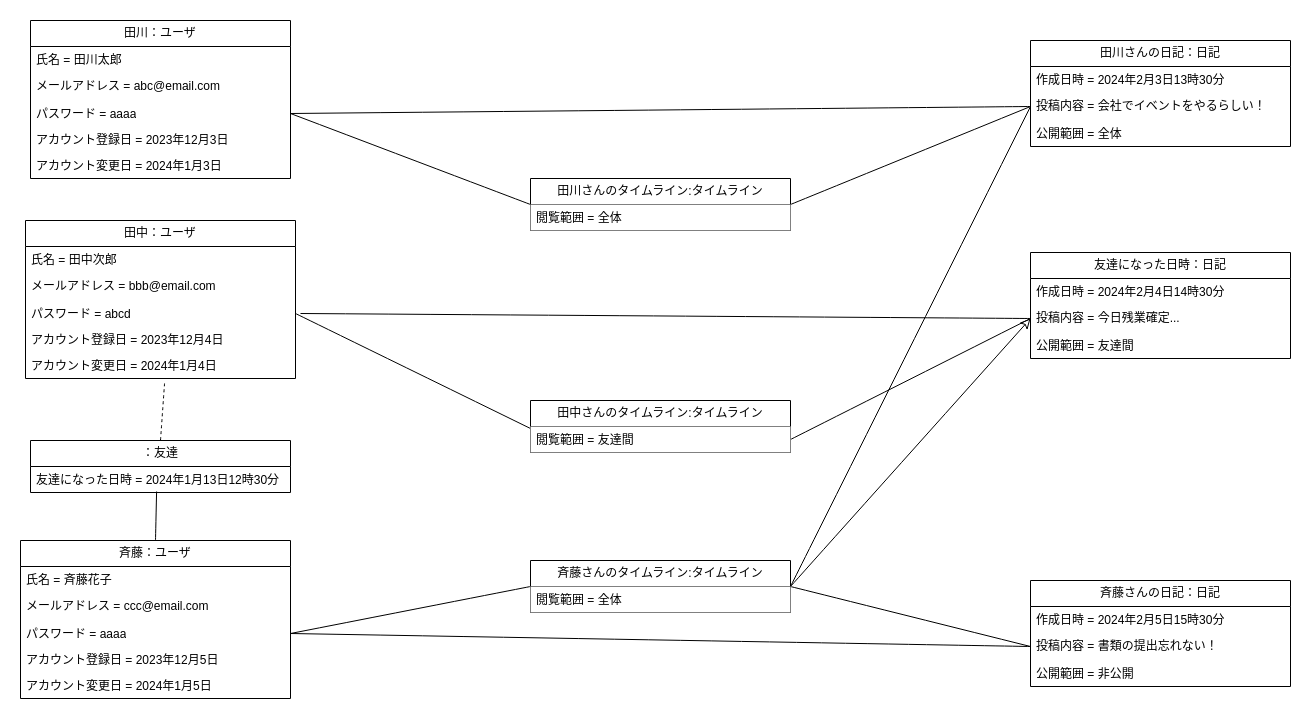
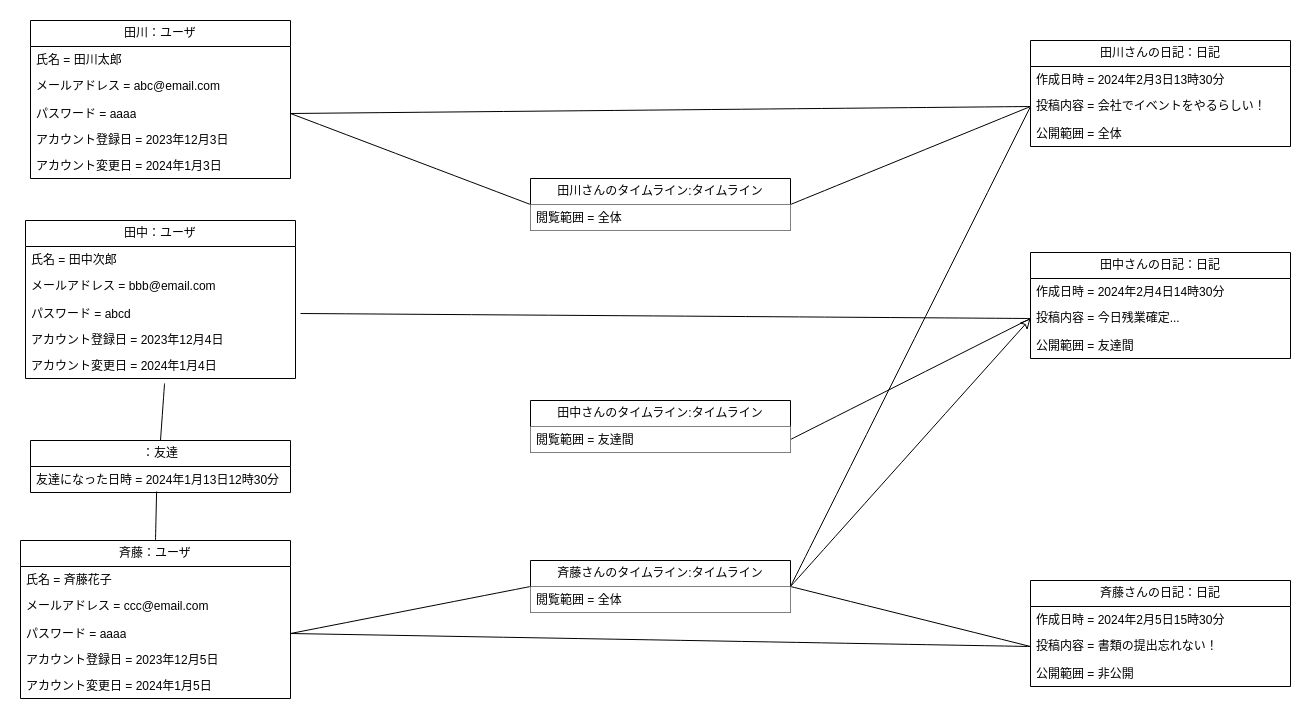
  <mxCell id="0" />
  <mxCell id="1" parent="0" />
  <mxCell id="2" value="田川：ユーザ" style="swimlane;fontStyle=0;childLayout=stackLayout;horizontal=1;startSize=26;fillColor=none;horizontalStack=0;resizeParent=1;resizeParentMax=0;resizeLast=0;collapsible=1;marginBottom=0;whiteSpace=wrap;html=1;" parent="1" vertex="1"><mxGeometry x="30" y="20" width="260" height="158" as="geometry" /></mxCell>
  <mxCell id="3" value="氏名 = 田川太郎" style="text;strokeColor=none;fillColor=none;align=left;verticalAlign=top;spacingLeft=4;spacingRight=4;overflow=hidden;rotatable=0;points=[[0,0.5],[1,0.5]];portConstraint=eastwest;whiteSpace=wrap;html=1;" parent="2" vertex="1"><mxGeometry y="26" width="260" height="26" as="geometry" /></mxCell>
  <mxCell id="4" value="メールアドレス = abc@email.com" style="text;strokeColor=none;fillColor=none;align=left;verticalAlign=top;spacingLeft=4;spacingRight=4;overflow=hidden;rotatable=0;points=[[0,0.5],[1,0.5]];portConstraint=eastwest;whiteSpace=wrap;html=1;" parent="2" vertex="1"><mxGeometry y="52" width="260" height="28" as="geometry" /></mxCell>
  <mxCell id="5" value="パスワード = aaaa" style="text;strokeColor=none;fillColor=none;align=left;verticalAlign=top;spacingLeft=4;spacingRight=4;overflow=hidden;rotatable=0;points=[[0,0.5],[1,0.5]];portConstraint=eastwest;whiteSpace=wrap;html=1;" parent="2" vertex="1"><mxGeometry y="80" width="260" height="26" as="geometry" /></mxCell>
  <mxCell id="6" value="アカウント登録日 = 2023年12月3日" style="text;strokeColor=none;fillColor=none;align=left;verticalAlign=top;spacingLeft=4;spacingRight=4;overflow=hidden;rotatable=0;points=[[0,0.5],[1,0.5]];portConstraint=eastwest;whiteSpace=wrap;html=1;" parent="2" vertex="1"><mxGeometry y="106" width="260" height="26" as="geometry" /></mxCell>
  <mxCell id="7" value="アカウント変更日 = 2024年1月3日" style="text;strokeColor=none;fillColor=none;align=left;verticalAlign=top;spacingLeft=4;spacingRight=4;overflow=hidden;rotatable=0;points=[[0,0.5],[1,0.5]];portConstraint=eastwest;whiteSpace=wrap;html=1;" parent="2" vertex="1"><mxGeometry y="132" width="260" height="26" as="geometry" /></mxCell>
  <mxCell id="8" value="田中：ユーザ" style="swimlane;fontStyle=0;childLayout=stackLayout;horizontal=1;startSize=26;fillColor=none;horizontalStack=0;resizeParent=1;resizeParentMax=0;resizeLast=0;collapsible=1;marginBottom=0;whiteSpace=wrap;html=1;" parent="1" vertex="1"><mxGeometry x="25" y="220" width="270" height="158" as="geometry" /></mxCell>
  <mxCell id="9" value="氏名 = 田中次郎" style="text;strokeColor=none;fillColor=none;align=left;verticalAlign=top;spacingLeft=4;spacingRight=4;overflow=hidden;rotatable=0;points=[[0,0.5],[1,0.5]];portConstraint=eastwest;whiteSpace=wrap;html=1;" parent="8" vertex="1"><mxGeometry y="26" width="270" height="26" as="geometry" /></mxCell>
  <mxCell id="10" value="メールアドレス = bbb@email.com" style="text;strokeColor=none;fillColor=none;align=left;verticalAlign=top;spacingLeft=4;spacingRight=4;overflow=hidden;rotatable=0;points=[[0,0.5],[1,0.5]];portConstraint=eastwest;whiteSpace=wrap;html=1;" parent="8" vertex="1"><mxGeometry y="52" width="270" height="28" as="geometry" /></mxCell>
  <mxCell id="11" value="パスワード = abcd" style="text;strokeColor=none;fillColor=none;align=left;verticalAlign=top;spacingLeft=4;spacingRight=4;overflow=hidden;rotatable=0;points=[[0,0.5],[1,0.5]];portConstraint=eastwest;whiteSpace=wrap;html=1;" parent="8" vertex="1"><mxGeometry y="80" width="270" height="26" as="geometry" /></mxCell>
  <mxCell id="12" value="アカウント登録日 = 2023年12月4日" style="text;strokeColor=none;fillColor=none;align=left;verticalAlign=top;spacingLeft=4;spacingRight=4;overflow=hidden;rotatable=0;points=[[0,0.5],[1,0.5]];portConstraint=eastwest;whiteSpace=wrap;html=1;" parent="8" vertex="1"><mxGeometry y="106" width="270" height="26" as="geometry" /></mxCell>
  <mxCell id="13" value="アカウント変更日 = 2024年1月4日" style="text;strokeColor=none;fillColor=none;align=left;verticalAlign=top;spacingLeft=4;spacingRight=4;overflow=hidden;rotatable=0;points=[[0,0.5],[1,0.5]];portConstraint=eastwest;whiteSpace=wrap;html=1;" parent="8" vertex="1"><mxGeometry y="132" width="270" height="26" as="geometry" /></mxCell>
  <mxCell id="14" value="斉藤：ユーザ" style="swimlane;fontStyle=0;childLayout=stackLayout;horizontal=1;startSize=26;fillColor=none;horizontalStack=0;resizeParent=1;resizeParentMax=0;resizeLast=0;collapsible=1;marginBottom=0;whiteSpace=wrap;html=1;" parent="1" vertex="1"><mxGeometry x="20" y="540" width="270" height="158" as="geometry" /></mxCell>
  <mxCell id="15" value="氏名 = 斉藤花子" style="text;strokeColor=none;fillColor=none;align=left;verticalAlign=top;spacingLeft=4;spacingRight=4;overflow=hidden;rotatable=0;points=[[0,0.5],[1,0.5]];portConstraint=eastwest;whiteSpace=wrap;html=1;" parent="14" vertex="1"><mxGeometry y="26" width="270" height="26" as="geometry" /></mxCell>
  <mxCell id="16" value="メールアドレス = ccc@email.com" style="text;strokeColor=none;fillColor=none;align=left;verticalAlign=top;spacingLeft=4;spacingRight=4;overflow=hidden;rotatable=0;points=[[0,0.5],[1,0.5]];portConstraint=eastwest;whiteSpace=wrap;html=1;" parent="14" vertex="1"><mxGeometry y="52" width="270" height="28" as="geometry" /></mxCell>
  <mxCell id="17" value="パスワード = aaaa" style="text;strokeColor=none;fillColor=none;align=left;verticalAlign=top;spacingLeft=4;spacingRight=4;overflow=hidden;rotatable=0;points=[[0,0.5],[1,0.5]];portConstraint=eastwest;whiteSpace=wrap;html=1;" parent="14" vertex="1"><mxGeometry y="80" width="270" height="26" as="geometry" /></mxCell>
  <mxCell id="18" value="アカウント登録日 = 2023年12月5日" style="text;strokeColor=none;fillColor=none;align=left;verticalAlign=top;spacingLeft=4;spacingRight=4;overflow=hidden;rotatable=0;points=[[0,0.5],[1,0.5]];portConstraint=eastwest;whiteSpace=wrap;html=1;" parent="14" vertex="1"><mxGeometry y="106" width="270" height="26" as="geometry" /></mxCell>
  <mxCell id="19" value="アカウント変更日 = 2024年1月5日" style="text;strokeColor=none;fillColor=none;align=left;verticalAlign=top;spacingLeft=4;spacingRight=4;overflow=hidden;rotatable=0;points=[[0,0.5],[1,0.5]];portConstraint=eastwest;whiteSpace=wrap;html=1;" parent="14" vertex="1"><mxGeometry y="132" width="270" height="26" as="geometry" /></mxCell>
  <mxCell id="20" value="田川さんの日記：日記" style="swimlane;fontStyle=0;childLayout=stackLayout;horizontal=1;startSize=26;fillColor=none;horizontalStack=0;resizeParent=1;resizeParentMax=0;resizeLast=0;collapsible=1;marginBottom=0;whiteSpace=wrap;html=1;" parent="1" vertex="1"><mxGeometry x="1030" y="40" width="260" height="106" as="geometry" /></mxCell>
  <mxCell id="21" value="作成日時 =&amp;nbsp;2024年2月3日13時30分" style="text;strokeColor=none;fillColor=none;align=left;verticalAlign=top;spacingLeft=4;spacingRight=4;overflow=hidden;rotatable=0;points=[[0,0.5],[1,0.5]];portConstraint=eastwest;whiteSpace=wrap;html=1;" parent="20" vertex="1"><mxGeometry y="26" width="260" height="26" as="geometry" /></mxCell>
  <mxCell id="22" value="投稿内容 =&amp;nbsp;会社でイベントをやるらしい！" style="text;strokeColor=none;fillColor=none;align=left;verticalAlign=top;spacingLeft=4;spacingRight=4;overflow=hidden;rotatable=0;points=[[0,0.5],[1,0.5]];portConstraint=eastwest;whiteSpace=wrap;html=1;" parent="20" vertex="1"><mxGeometry y="52" width="260" height="28" as="geometry" /></mxCell>
  <mxCell id="23" value="公開範囲 = 全体" style="text;strokeColor=none;fillColor=none;align=left;verticalAlign=top;spacingLeft=4;spacingRight=4;overflow=hidden;rotatable=0;points=[[0,0.5],[1,0.5]];portConstraint=eastwest;whiteSpace=wrap;html=1;" parent="20" vertex="1"><mxGeometry y="80" width="260" height="26" as="geometry" /></mxCell>
- <mxCell id="24" value="友達になった日時：日記" style="swimlane;fontStyle=0;childLayout=stackLayout;horizontal=1;startSize=26;fillColor=none;horizontalStack=0;resizeParent=1;resizeParentMax=0;resizeLast=0;collapsible=1;marginBottom=0;whiteSpace=wrap;html=1;" parent="1" vertex="1"><mxGeometry x="1030" y="252" width="260" height="106" as="geometry" /></mxCell>
+ <mxCell id="24" value="田中さんの日記：日記" style="swimlane;fontStyle=0;childLayout=stackLayout;horizontal=1;startSize=26;fillColor=none;horizontalStack=0;resizeParent=1;resizeParentMax=0;resizeLast=0;collapsible=1;marginBottom=0;whiteSpace=wrap;html=1;" parent="1" vertex="1"><mxGeometry x="1030" y="252" width="260" height="106" as="geometry" /></mxCell>
  <mxCell id="25" value="作成日時 =&amp;nbsp;2024年2月4日14時30分" style="text;strokeColor=none;fillColor=none;align=left;verticalAlign=top;spacingLeft=4;spacingRight=4;overflow=hidden;rotatable=0;points=[[0,0.5],[1,0.5]];portConstraint=eastwest;whiteSpace=wrap;html=1;" parent="24" vertex="1"><mxGeometry y="26" width="260" height="26" as="geometry" /></mxCell>
  <mxCell id="26" value="投稿内容 =&amp;nbsp;今日残業確定..." style="text;strokeColor=none;fillColor=none;align=left;verticalAlign=top;spacingLeft=4;spacingRight=4;overflow=hidden;rotatable=0;points=[[0,0.5],[1,0.5]];portConstraint=eastwest;whiteSpace=wrap;html=1;" parent="24" vertex="1"><mxGeometry y="52" width="260" height="28" as="geometry" /></mxCell>
  <mxCell id="27" value="公開範囲 = 友達間" style="text;strokeColor=none;fillColor=none;align=left;verticalAlign=top;spacingLeft=4;spacingRight=4;overflow=hidden;rotatable=0;points=[[0,0.5],[1,0.5]];portConstraint=eastwest;whiteSpace=wrap;html=1;" parent="24" vertex="1"><mxGeometry y="80" width="260" height="26" as="geometry" /></mxCell>
  <mxCell id="28" value="斉藤さんの日記：日記" style="swimlane;fontStyle=0;childLayout=stackLayout;horizontal=1;startSize=26;fillColor=none;horizontalStack=0;resizeParent=1;resizeParentMax=0;resizeLast=0;collapsible=1;marginBottom=0;whiteSpace=wrap;html=1;" parent="1" vertex="1"><mxGeometry x="1030" y="580" width="260" height="106" as="geometry" /></mxCell>
  <mxCell id="29" value="作成日時 =&amp;nbsp;2024年2月5日15時30分" style="text;strokeColor=none;fillColor=none;align=left;verticalAlign=top;spacingLeft=4;spacingRight=4;overflow=hidden;rotatable=0;points=[[0,0.5],[1,0.5]];portConstraint=eastwest;whiteSpace=wrap;html=1;" parent="28" vertex="1"><mxGeometry y="26" width="260" height="26" as="geometry" /></mxCell>
  <mxCell id="30" value="投稿内容 =&amp;nbsp;書類の提出忘れない！" style="text;strokeColor=none;fillColor=none;align=left;verticalAlign=top;spacingLeft=4;spacingRight=4;overflow=hidden;rotatable=0;points=[[0,0.5],[1,0.5]];portConstraint=eastwest;whiteSpace=wrap;html=1;" parent="28" vertex="1"><mxGeometry y="52" width="260" height="28" as="geometry" /></mxCell>
  <mxCell id="31" value="公開範囲 = 非公開" style="text;strokeColor=none;fillColor=none;align=left;verticalAlign=top;spacingLeft=4;spacingRight=4;overflow=hidden;rotatable=0;points=[[0,0.5],[1,0.5]];portConstraint=eastwest;whiteSpace=wrap;html=1;" parent="28" vertex="1"><mxGeometry y="80" width="260" height="26" as="geometry" /></mxCell>
  <mxCell id="32" style="edgeStyle=none;curved=1;rounded=0;orthogonalLoop=1;jettySize=auto;html=1;exitX=0;exitY=0.5;exitDx=0;exitDy=0;entryX=1;entryY=0.5;entryDx=0;entryDy=0;fontSize=12;endArrow=none;endFill=0;" parent="1" source="30" target="17" edge="1"><mxGeometry relative="1" as="geometry" /></mxCell>
  <mxCell id="33" style="edgeStyle=none;curved=1;rounded=0;orthogonalLoop=1;jettySize=auto;html=1;exitX=0;exitY=0.5;exitDx=0;exitDy=0;entryX=1;entryY=0.5;entryDx=0;entryDy=0;fontSize=12;startSize=8;endSize=8;endArrow=none;endFill=0;" parent="1" source="22" target="5" edge="1"><mxGeometry relative="1" as="geometry" /></mxCell>
  <mxCell id="34" value="：友達" style="swimlane;fontStyle=0;childLayout=stackLayout;horizontal=1;startSize=26;fillColor=none;horizontalStack=0;resizeParent=1;resizeParentMax=0;resizeLast=0;collapsible=1;marginBottom=0;whiteSpace=wrap;html=1;" parent="1" vertex="1"><mxGeometry x="30" y="440" width="260" height="52" as="geometry" /></mxCell>
  <mxCell id="35" value="友達になった日時 =&amp;nbsp;2024年1月13日12時30分" style="text;strokeColor=none;fillColor=none;align=left;verticalAlign=top;spacingLeft=4;spacingRight=4;overflow=hidden;rotatable=0;points=[[0,0.5],[1,0.5]];portConstraint=eastwest;whiteSpace=wrap;html=1;" parent="34" vertex="1"><mxGeometry y="26" width="260" height="26" as="geometry" /></mxCell>
- <mxCell id="36" style="edgeStyle=none;curved=1;rounded=0;orthogonalLoop=1;jettySize=auto;html=1;exitX=0.515;exitY=1.192;exitDx=0;exitDy=0;entryX=0.5;entryY=0;entryDx=0;entryDy=0;fontSize=12;startSize=8;endSize=8;exitPerimeter=0;endArrow=none;endFill=0;dashed=1;" parent="1" source="13" target="34" edge="1"><mxGeometry relative="1" as="geometry"><mxPoint x="620" y="399" as="targetPoint" /></mxGeometry></mxCell>
+ <mxCell id="36" style="edgeStyle=none;curved=1;rounded=0;orthogonalLoop=1;jettySize=auto;html=1;exitX=0.515;exitY=1.192;exitDx=0;exitDy=0;entryX=0.5;entryY=0;entryDx=0;entryDy=0;fontSize=12;startSize=8;endSize=8;exitPerimeter=0;endArrow=none;endFill=0;" parent="1" source="13" target="34" edge="1"><mxGeometry relative="1" as="geometry"><mxPoint x="620" y="399" as="targetPoint" /></mxGeometry></mxCell>
  <mxCell id="37" style="edgeStyle=none;curved=1;rounded=0;orthogonalLoop=1;jettySize=auto;html=1;exitX=0.5;exitY=0;exitDx=0;exitDy=0;entryX=0.485;entryY=0.962;entryDx=0;entryDy=0;fontSize=12;startSize=8;endSize=8;entryPerimeter=0;endArrow=none;endFill=0;" parent="1" source="14" target="35" edge="1"><mxGeometry relative="1" as="geometry"><mxPoint x="620" y="399" as="targetPoint" /></mxGeometry></mxCell>
  <mxCell id="38" style="edgeStyle=none;curved=1;rounded=0;orthogonalLoop=1;jettySize=auto;html=1;exitX=0;exitY=0.5;exitDx=0;exitDy=0;fontSize=12;startSize=8;endSize=8;endArrow=none;endFill=0;" parent="1" source="26" edge="1"><mxGeometry relative="1" as="geometry"><mxPoint x="300" y="313" as="targetPoint" /></mxGeometry></mxCell>
- <mxCell id="39" style="edgeStyle=none;curved=1;rounded=0;orthogonalLoop=1;jettySize=auto;html=1;exitX=1;exitY=0.5;exitDx=0;exitDy=0;entryX=0;entryY=0.077;entryDx=0;entryDy=0;entryPerimeter=0;fontSize=12;startSize=8;endSize=8;endArrow=none;endFill=0;" parent="1" source="11" target="42" edge="1"><mxGeometry relative="1" as="geometry" /></mxCell>
  <mxCell id="40" style="edgeStyle=none;curved=1;rounded=0;orthogonalLoop=1;jettySize=auto;html=1;exitX=1;exitY=0.75;exitDx=0;exitDy=0;entryX=0;entryY=0.5;entryDx=0;entryDy=0;fontSize=12;startSize=8;endSize=8;endArrow=none;endFill=0;" parent="1" source="41" target="26" edge="1"><mxGeometry relative="1" as="geometry" /></mxCell>
  <mxCell id="41" value="田中さんのタイムライン:タイムライン" style="swimlane;fontStyle=0;childLayout=stackLayout;horizontal=1;startSize=26;fillColor=default;horizontalStack=0;resizeParent=1;resizeParentMax=0;resizeLast=0;collapsible=1;marginBottom=0;whiteSpace=wrap;html=1;" parent="1" vertex="1"><mxGeometry x="530" y="400" width="260" height="52" as="geometry" /></mxCell>
  <mxCell id="42" value="閲覧範囲 = 友達間" style="text;strokeColor=none;fillColor=default;align=left;verticalAlign=top;spacingLeft=4;spacingRight=4;overflow=hidden;rotatable=0;points=[[0,0.5],[1,0.5]];portConstraint=eastwest;whiteSpace=wrap;html=1;" parent="41" vertex="1"><mxGeometry y="26" width="260" height="26" as="geometry" /></mxCell>
  <mxCell id="43" style="edgeStyle=none;curved=1;rounded=0;orthogonalLoop=1;jettySize=auto;html=1;exitX=1;exitY=0.5;exitDx=0;exitDy=0;entryX=0;entryY=0.5;entryDx=0;entryDy=0;fontSize=12;startSize=8;endSize=8;endArrow=none;endFill=0;" parent="1" source="45" target="22" edge="1"><mxGeometry relative="1" as="geometry" /></mxCell>
  <mxCell id="44" style="edgeStyle=none;curved=1;rounded=0;orthogonalLoop=1;jettySize=auto;html=1;exitX=0;exitY=0.5;exitDx=0;exitDy=0;entryX=1;entryY=0.5;entryDx=0;entryDy=0;fontSize=12;startSize=8;endSize=8;endArrow=none;endFill=0;" parent="1" source="45" target="5" edge="1"><mxGeometry relative="1" as="geometry" /></mxCell>
  <mxCell id="45" value="田川さんのタイムライン:タイムライン" style="swimlane;fontStyle=0;childLayout=stackLayout;horizontal=1;startSize=26;fillColor=default;horizontalStack=0;resizeParent=1;resizeParentMax=0;resizeLast=0;collapsible=1;marginBottom=0;whiteSpace=wrap;html=1;" parent="1" vertex="1"><mxGeometry x="530" y="178" width="260" height="52" as="geometry" /></mxCell>
  <mxCell id="46" value="閲覧範囲 = 全体" style="text;strokeColor=none;fillColor=default;align=left;verticalAlign=top;spacingLeft=4;spacingRight=4;overflow=hidden;rotatable=0;points=[[0,0.5],[1,0.5]];portConstraint=eastwest;whiteSpace=wrap;html=1;" parent="45" vertex="1"><mxGeometry y="26" width="260" height="26" as="geometry" /></mxCell>
  <mxCell id="47" style="edgeStyle=none;curved=1;rounded=0;orthogonalLoop=1;jettySize=auto;html=1;exitX=1;exitY=0.5;exitDx=0;exitDy=0;entryX=0;entryY=0.5;entryDx=0;entryDy=0;fontSize=12;startSize=8;endSize=8;endArrow=classic;endFill=0;" parent="1" source="51" target="26" edge="1"><mxGeometry relative="1" as="geometry" /></mxCell>
  <mxCell id="48" style="edgeStyle=none;curved=1;rounded=0;orthogonalLoop=1;jettySize=auto;html=1;exitX=1;exitY=0.5;exitDx=0;exitDy=0;entryX=0;entryY=0.5;entryDx=0;entryDy=0;fontSize=12;startSize=8;endSize=8;endArrow=none;endFill=0;" parent="1" source="51" target="30" edge="1"><mxGeometry relative="1" as="geometry" /></mxCell>
  <mxCell id="49" style="edgeStyle=none;curved=1;rounded=0;orthogonalLoop=1;jettySize=auto;html=1;exitX=1;exitY=0.5;exitDx=0;exitDy=0;entryX=0;entryY=0.5;entryDx=0;entryDy=0;fontSize=12;startSize=8;endSize=8;endArrow=none;endFill=0;" parent="1" source="51" target="22" edge="1"><mxGeometry relative="1" as="geometry" /></mxCell>
  <mxCell id="50" style="edgeStyle=none;curved=1;rounded=0;orthogonalLoop=1;jettySize=auto;html=1;exitX=0;exitY=0.5;exitDx=0;exitDy=0;entryX=1;entryY=0.5;entryDx=0;entryDy=0;fontSize=12;startSize=8;endSize=8;endArrow=none;endFill=0;" parent="1" source="51" target="17" edge="1"><mxGeometry relative="1" as="geometry" /></mxCell>
  <mxCell id="51" value="斉藤さんのタイムライン:タイムライン" style="swimlane;fontStyle=0;childLayout=stackLayout;horizontal=1;startSize=26;fillColor=default;horizontalStack=0;resizeParent=1;resizeParentMax=0;resizeLast=0;collapsible=1;marginBottom=0;whiteSpace=wrap;html=1;" parent="1" vertex="1"><mxGeometry x="530" y="560" width="260" height="52" as="geometry" /></mxCell>
  <mxCell id="52" value="閲覧範囲 = 全体" style="text;strokeColor=none;fillColor=default;align=left;verticalAlign=top;spacingLeft=4;spacingRight=4;overflow=hidden;rotatable=0;points=[[0,0.5],[1,0.5]];portConstraint=eastwest;whiteSpace=wrap;html=1;" parent="51" vertex="1"><mxGeometry y="26" width="260" height="26" as="geometry" /></mxCell>
